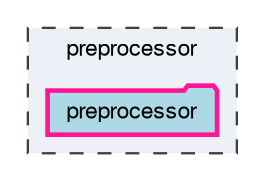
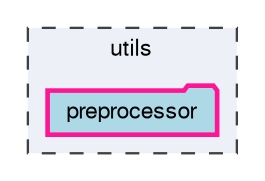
  digraph {
    compound=true
    n1 [color=deeppink fillcolor=lightblue fontname=FreeSans fontsize=10 height=0.2 label=preprocessor shape=folder style="filled,bold" width=0.4]
    subgraph cluster_1 {
      bgcolor="#edf0f7"
      fontname=FreeSans
      fontsize=10
-     label=preprocessor
+     label=utils
      pencolor=grey25
      style="filled,dashed"
      n1
    }
  }
